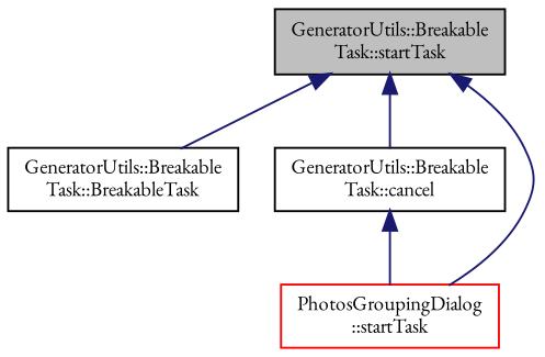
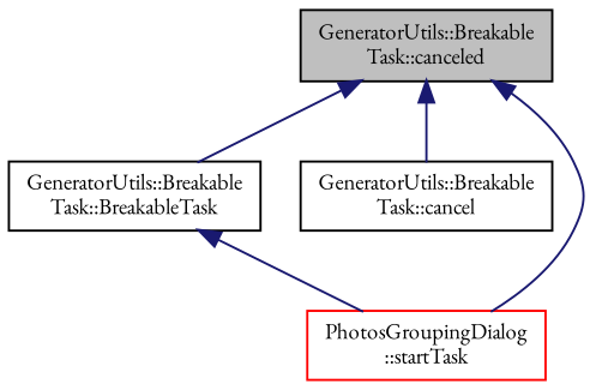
  digraph {
    rankdir=TB
    fontname="EB Garamond"
    node [color=black fillcolor=white fontname="EB Garamond" fontsize=10 shape=record style=filled]
    edge [color=midnightblue dir=back fontname="EB Garamond" fontsize=10 labelfontname=Helvetica labelfontsize=10 style=solid]
-   n1 [fillcolor=grey75 fontcolor=black height=0.2 label="GeneratorUtils::Breakable\lTask::startTask" width=0.4]
+   n1 [fillcolor=grey75 fontcolor=black height=0.2 label="GeneratorUtils::Breakable\lTask::canceled" width=0.4]
    n2 [height=0.2 label="GeneratorUtils::Breakable\lTask::BreakableTask" width=0.4]
    n3 [height=0.2 label="GeneratorUtils::Breakable\lTask::cancel" width=0.4]
    n4 [color=red height=0.2 label="PhotosGroupingDialog\l::startTask" width=0.4]
    n1 -> n2
    n1 -> n3
    n1 -> n4
-   n3 -> n4
+   n2 -> n4
  }
